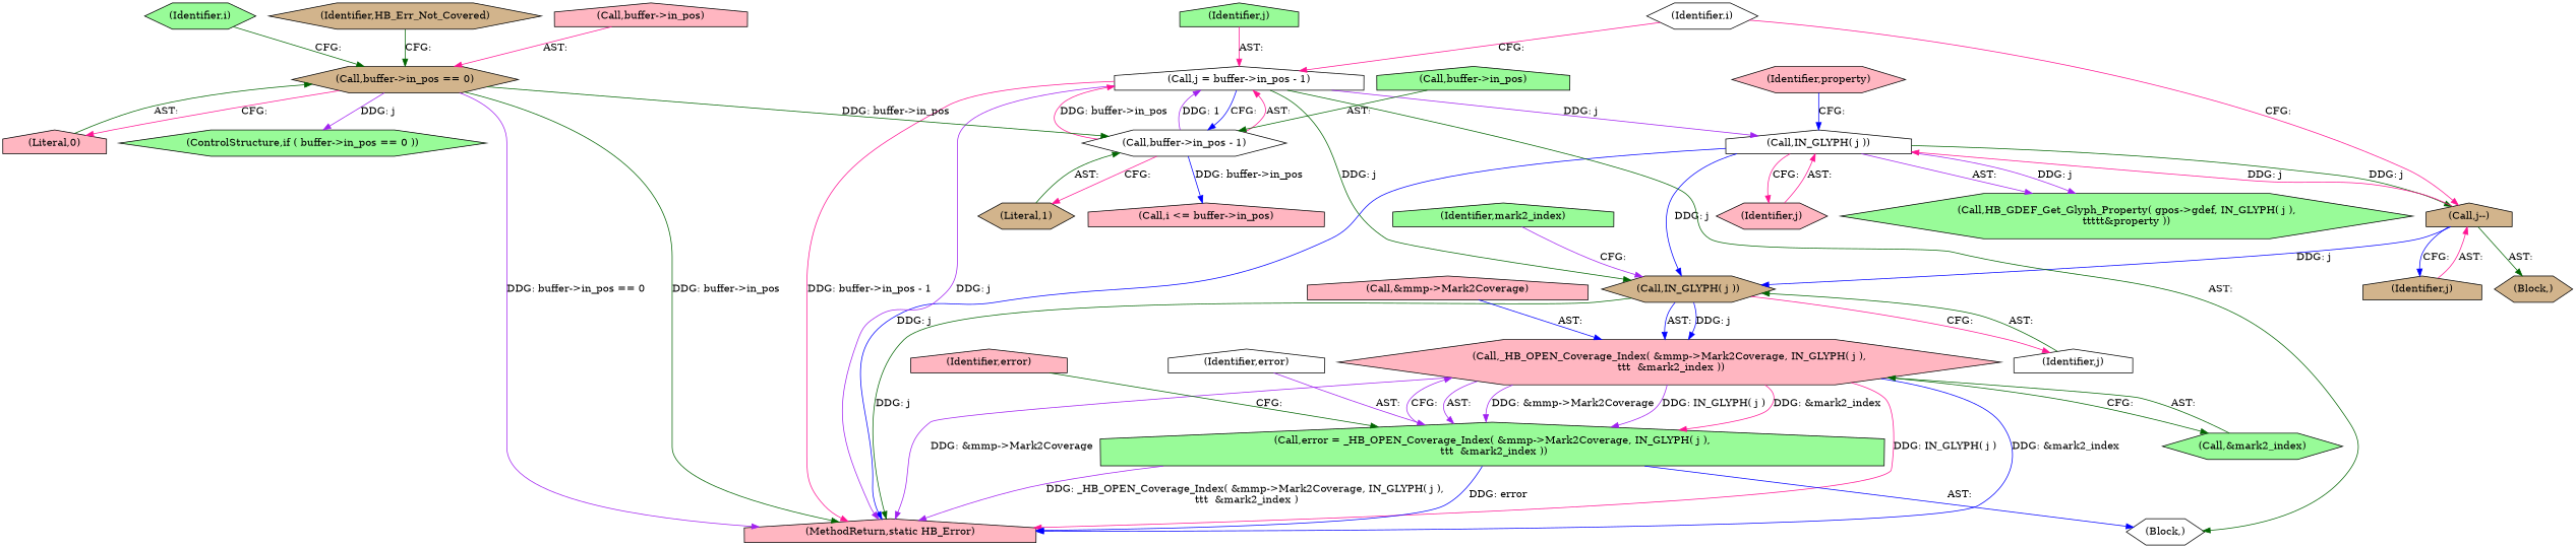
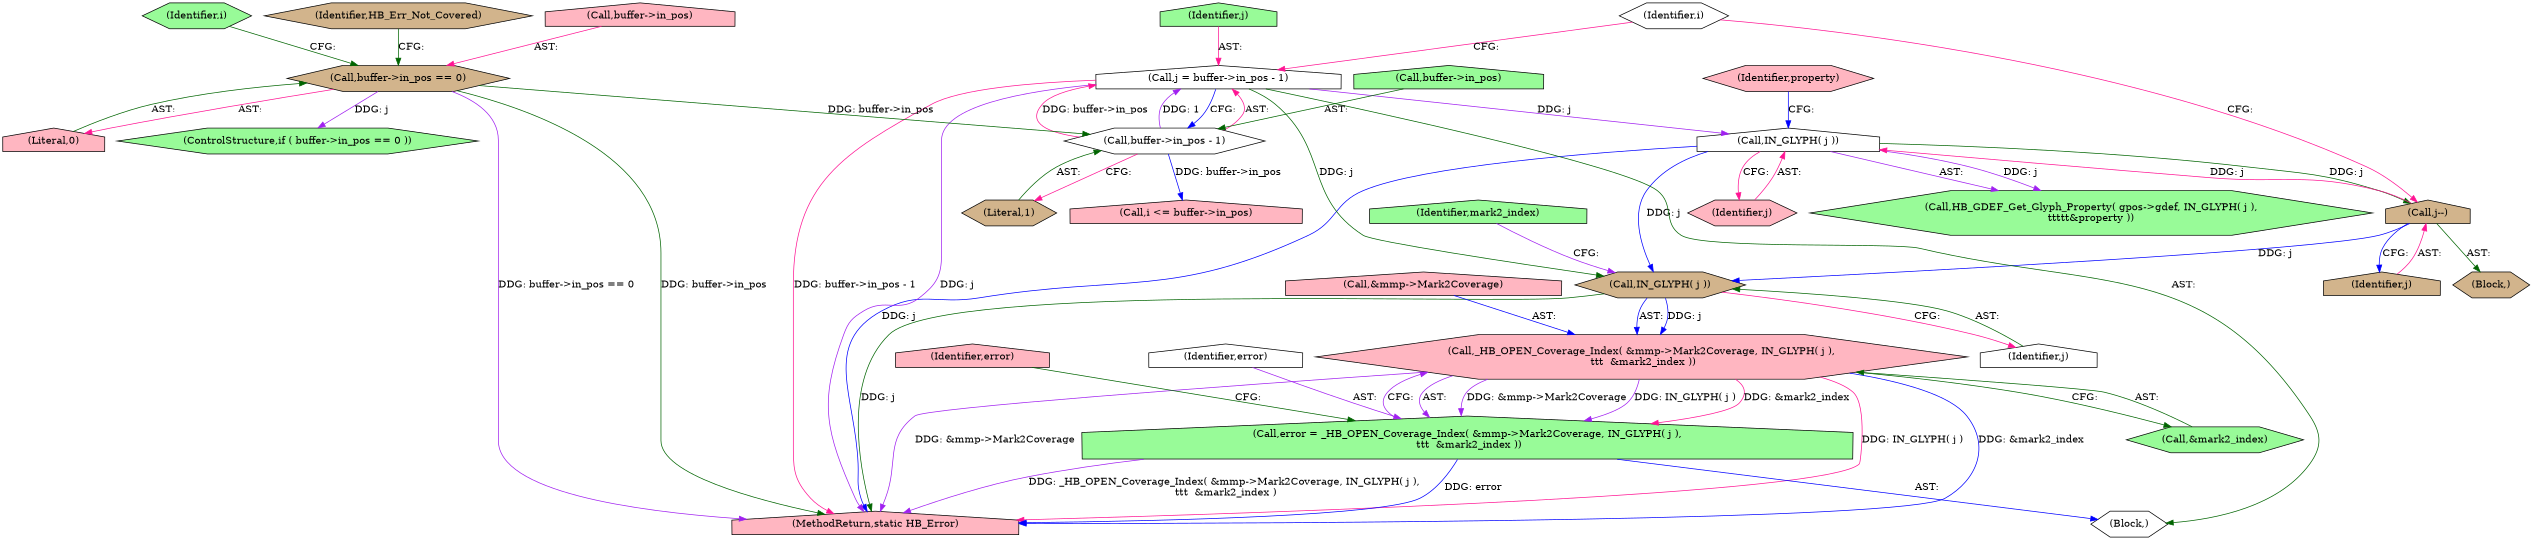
  digraph {
    node [fillcolor=lightpink shape=house style=filled]
    edge [color=deeppink]
    n1 [label="(Call,_HB_OPEN_Coverage_Index( &mmp->Mark2Coverage, IN_GLYPH( j ),\n \t\t\t  &mark2_index ))" shape=hexagon]
    n2 [fillcolor=palegreen label="(Call,error = _HB_OPEN_Coverage_Index( &mmp->Mark2Coverage, IN_GLYPH( j ),\n \t\t\t  &mark2_index ))"]
    n3 [fillcolor=palegreen label="(Call,&mark2_index)" shape=hexagon]
    n4 [label="(MethodReturn,static HB_Error)"]
    n5 [fillcolor=white label="(Block,)" shape=hexagon]
    n6 [fillcolor=tan label="(Call,IN_GLYPH( j ))" shape=hexagon]
    n7 [fillcolor=white label="(Identifier,j)"]
    n8 [fillcolor=white label="(Call,IN_GLYPH( j ))"]
    n9 [fillcolor=tan label="(Call,j--)"]
    n10 [label="(Identifier,j)" shape=hexagon]
    n11 [fillcolor=palegreen label="(Call,HB_GDEF_Get_Glyph_Property( gpos->gdef, IN_GLYPH( j ),\n\t\t\t\t\t&property ))" shape=hexagon]
    n12 [fillcolor=tan label="(Block,)" shape=hexagon]
    n13 [fillcolor=tan label="(Identifier,j)"]
    n14 [fillcolor=white label="(Call,j = buffer->in_pos - 1)"]
    n15 [fillcolor=white label="(Call,buffer->in_pos - 1)" shape=hexagon]
    n16 [label="(Call,i <= buffer->in_pos)"]
    n17 [fillcolor=tan label="(Literal,1)" shape=hexagon]
    n18 [fillcolor=tan label="(Call,buffer->in_pos == 0)" shape=hexagon]
    n19 [label="(Literal,0)"]
    n20 [fillcolor=palegreen label="(ControlStructure,if ( buffer->in_pos == 0 ))" shape=hexagon]
    n21 [fillcolor=palegreen label="(Identifier,j)"]
    n22 [fillcolor=white label="(Identifier,error)"]
    n23 [label="(Call,&mmp->Mark2Coverage)"]
    n24 [label="(Call,buffer->in_pos)"]
    n25 [label="(Identifier,property)" shape=hexagon]
    n26 [label="(Identifier,error)"]
    n27 [fillcolor=palegreen label="(Identifier,i)" shape=hexagon]
    n28 [fillcolor=palegreen label="(Identifier,mark2_index)"]
    n29 [fillcolor=tan label="(Identifier,HB_Err_Not_Covered)" shape=hexagon]
    n30 [fillcolor=palegreen label="(Call,buffer->in_pos)"]
    n31 [fillcolor=white label="(Identifier,i)" shape=hexagon]
    n1 -> n2 [color=purple label="AST: "]
    n1 -> n2 [color=purple label="DDG: &mmp->Mark2Coverage"]
    n1 -> n2 [color=purple label="DDG: IN_GLYPH( j )"]
    n1 -> n2 [label="DDG: &mark2_index"]
    n1 -> n3 [color=darkgreen label="CFG: "]
    n1 -> n4 [label="DDG: IN_GLYPH( j )"]
    n1 -> n4 [color=blue label="DDG: &mark2_index"]
    n1 -> n4 [color=purple label="DDG: &mmp->Mark2Coverage"]
    n2 -> n1 [color=purple label="CFG: "]
    n2 -> n4 [color=purple label="DDG: _HB_OPEN_Coverage_Index( &mmp->Mark2Coverage, IN_GLYPH( j ),\n \t\t\t  &mark2_index )"]
    n2 -> n4 [color=blue label="DDG: error"]
    n2 -> n5 [color=blue label="AST: "]
    n3 -> n1 [color=darkgreen label="AST: "]
    n6 -> n1 [color=blue label="AST: "]
    n6 -> n1 [color=blue label="DDG: j"]
    n6 -> n4 [color=darkgreen label="DDG: j"]
    n6 -> n7 [label="CFG: "]
    n7 -> n6 [color=darkgreen label="AST: "]
    n8 -> n4 [color=blue label="DDG: j"]
    n8 -> n6 [color=blue label="DDG: j"]
    n8 -> n9 [color=darkgreen label="DDG: j"]
    n8 -> n10 [label="CFG: "]
    n8 -> n11 [color=purple label="AST: "]
    n8 -> n11 [color=purple label="DDG: j"]
    n9 -> n6 [color=blue label="DDG: j"]
    n9 -> n8 [label="DDG: j"]
    n9 -> n12 [color=darkgreen label="AST: "]
    n9 -> n13 [color=blue label="CFG: "]
    n10 -> n8 [label="AST: "]
    n13 -> n9 [label="AST: "]
    n14 -> n4 [label="DDG: buffer->in_pos - 1"]
    n14 -> n4 [color=purple label="DDG: j"]
    n14 -> n5 [color=darkgreen label="AST: "]
    n14 -> n6 [color=darkgreen label="DDG: j"]
    n14 -> n8 [color=purple label="DDG: j"]
    n14 -> n15 [color=blue label="CFG: "]
    n15 -> n14 [label="AST: "]
    n15 -> n14 [label="DDG: buffer->in_pos"]
    n15 -> n14 [color=purple label="DDG: 1"]
    n15 -> n16 [color=blue label="DDG: buffer->in_pos"]
    n15 -> n17 [label="CFG: "]
    n17 -> n15 [color=darkgreen label="AST: "]
    n18 -> n4 [color=purple label="DDG: buffer->in_pos == 0"]
    n18 -> n4 [color=darkgreen label="DDG: buffer->in_pos"]
    n18 -> n15 [color=darkgreen label="DDG: buffer->in_pos"]
-   n18 -> n19 [label="CFG: "]
+   n18 -> n19 [label="AST: "]
    n18 -> n20 [color=purple label="DDG: j"]
    n19 -> n18 [color=darkgreen label="AST: "]
    n21 -> n14 [label="AST: "]
    n22 -> n2 [color=purple label="AST: "]
    n23 -> n1 [color=blue label="AST: "]
    n24 -> n18 [label="AST: "]
    n25 -> n8 [color=blue label="CFG: "]
    n26 -> n2 [color=darkgreen label="CFG: "]
    n27 -> n18 [color=darkgreen label="CFG: "]
    n28 -> n6 [color=purple label="CFG: "]
    n29 -> n18 [color=darkgreen label="CFG: "]
    n30 -> n15 [color=darkgreen label="AST: "]
    n31 -> n9 [label="CFG: "]
    n31 -> n14 [label="CFG: "]
  }
